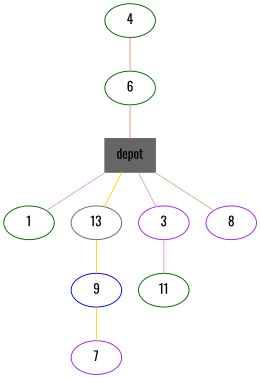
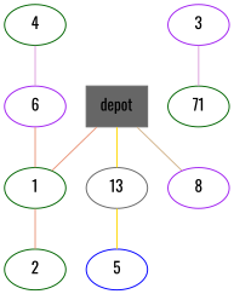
  graph {
    fontname=Oswald
    node [color=darkgreen fontname=Oswald shape=ellipse]
    edge [color=darksalmon fontname=Oswald]
    n1 [color=gray40 label=depot shape=box style=filled]
    1
    n3 [color=gray40 label=13]
    3 [color=purple]
    8 [color=purple]
-   5 [color=blue label=9]
-   11
+   2
+   5 [color=blue]
+   11 [label=71]
    4
-   6
-   7 [color=purple]
-   n1 -- 1 [color=plum]
+   6 [color=purple]
+   n1 -- 1
    n1 -- n3 [color=gold]
-   n1 -- 3 [color=plum]
    n1 -- 8 [color=tan]
+   1 -- 2
    n3 -- 5 [color=gold]
    3 -- 11 [color=plum]
-   5 -- 7 [color=gold]
-   4 -- 6
-   6 -- n1
+   4 -- 6 [color=plum]
+   6 -- 1
  }
